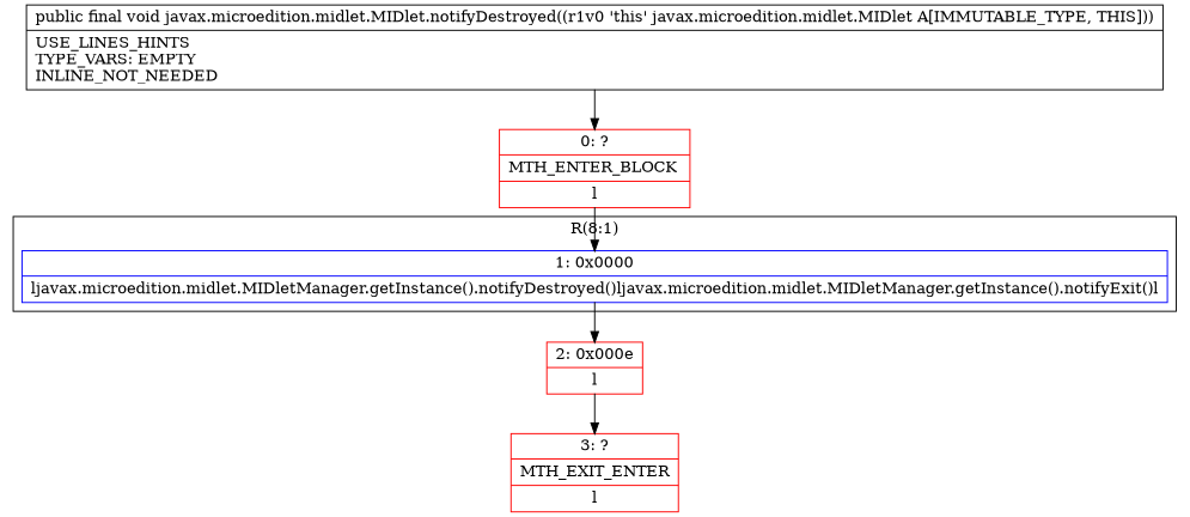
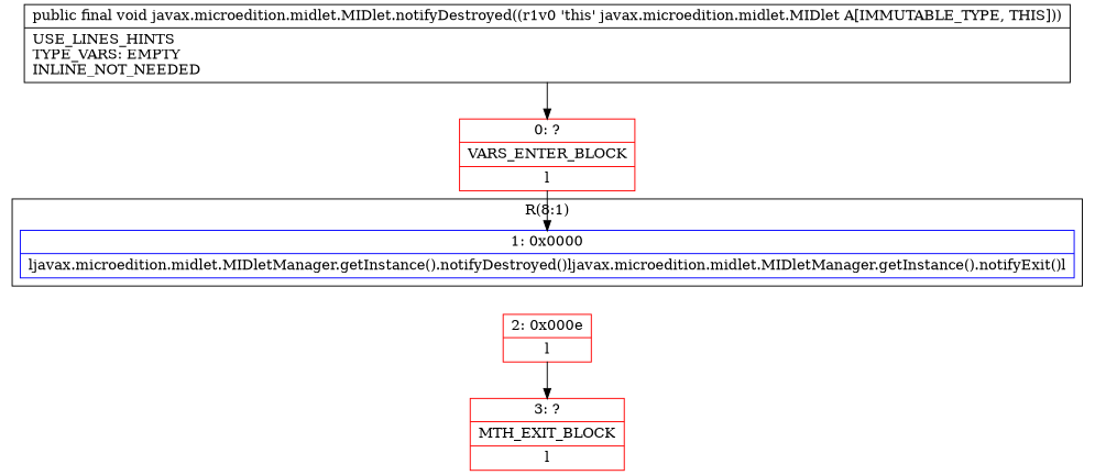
  digraph {
    node [color=red shape=record]
    n1 [color=blue label="{1\:\ 0x0000|ljavax.microedition.midlet.MIDletManager.getInstance().notifyDestroyed()ljavax.microedition.midlet.MIDletManager.getInstance().notifyExit()l}"]
    n2 [label="{2\:\ 0x000e|l}"]
-   n3 [label="{3\:\ ?|MTH_EXIT_ENTER\l|l}"]
-   n4 [label="{0\:\ ?|MTH_ENTER_BLOCK\l|l}"]
+   n3 [label="{3\:\ ?|MTH_EXIT_BLOCK\l|l}"]
+   n4 [label="{0\:\ ?|VARS_ENTER_BLOCK\l|l}"]
    n5 [label="{public final void javax.microedition.midlet.MIDlet.notifyDestroyed((r1v0 'this' javax.microedition.midlet.MIDlet A[IMMUTABLE_TYPE, THIS]))  | USE_LINES_HINTS\lTYPE_VARS: EMPTY\lINLINE_NOT_NEEDED\l}" color=""]
    subgraph cluster_1 {
      label="R(8:1)"
      n1
    }
-   n1 -> n2
    n2 -> n3
    n4 -> n1
    n5 -> n4
  }
